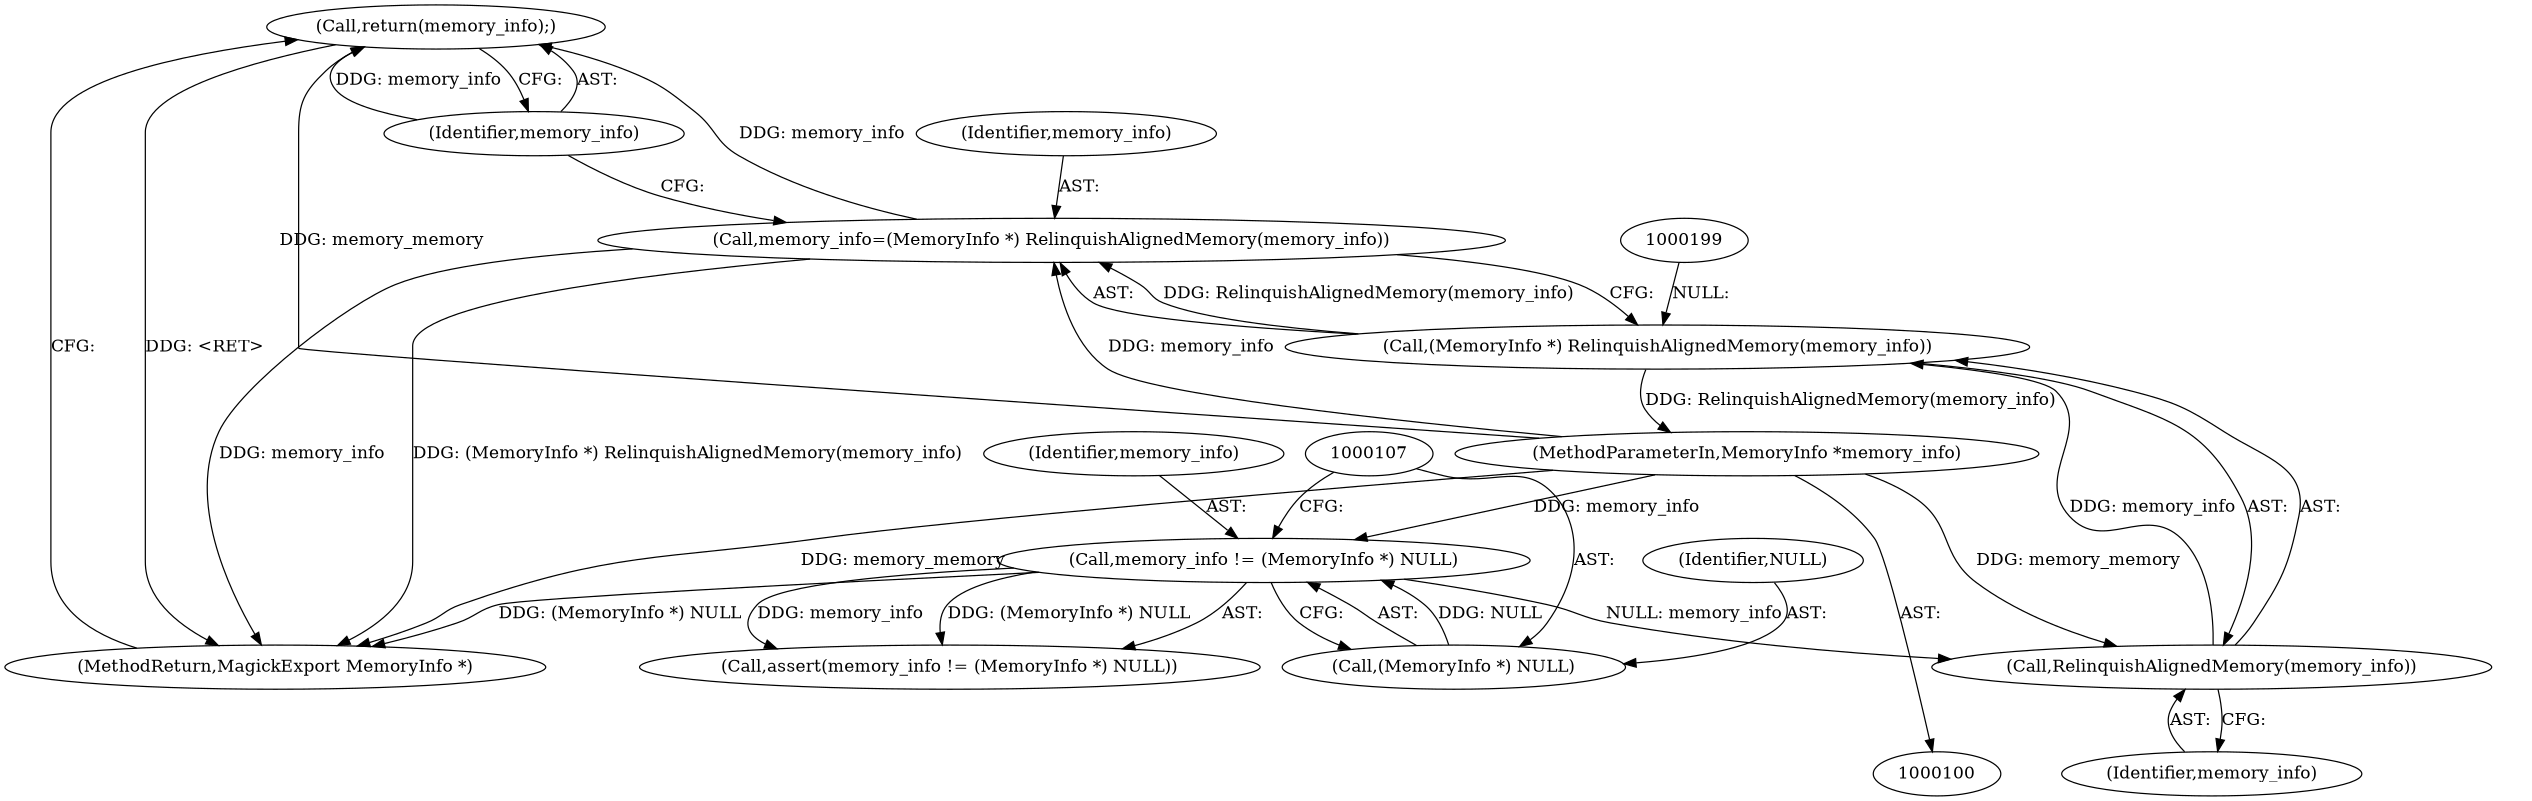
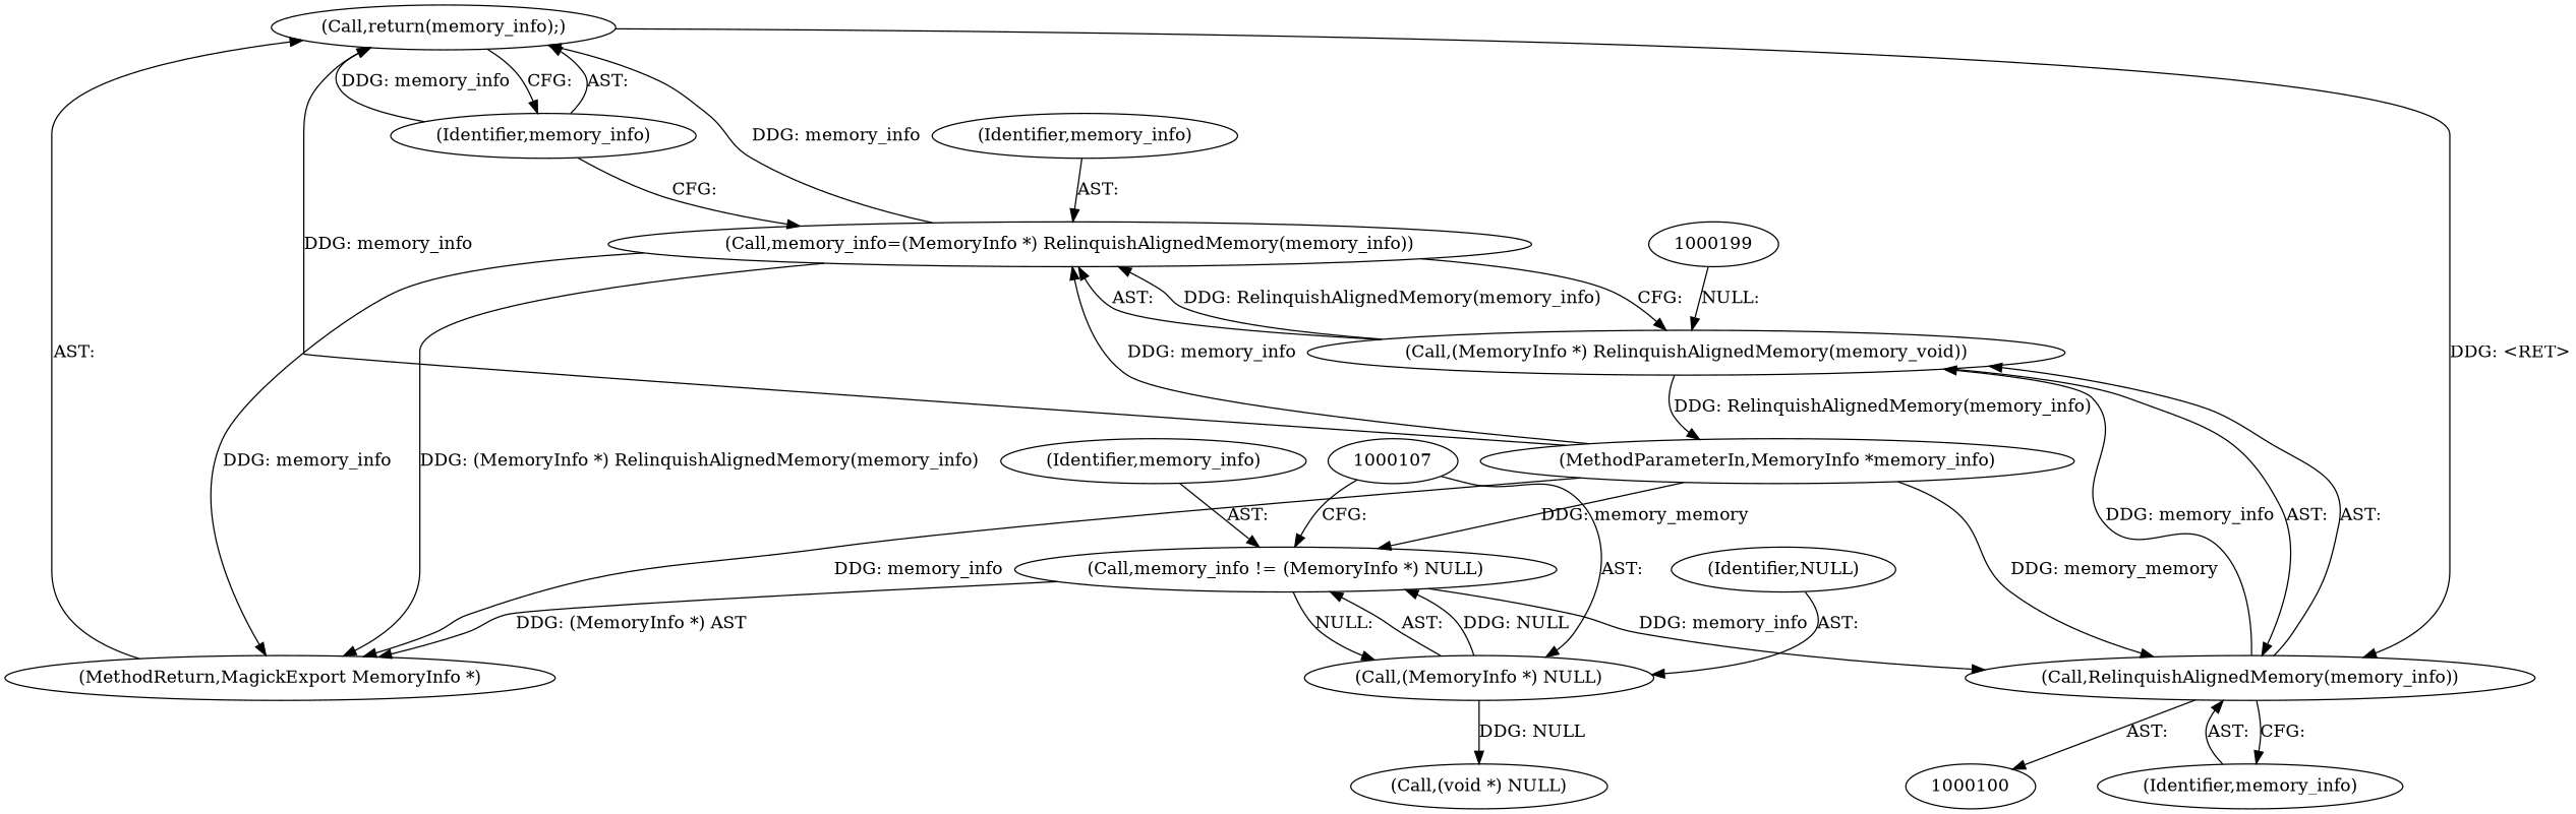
  digraph {
    n1 [label="(Call,return(memory_info);)"]
    n2 [label="(Identifier,memory_info)"]
    n3 [label="(MethodReturn,MagickExport MemoryInfo *)"]
    n4 [label="(Call,memory_info=(MemoryInfo *) RelinquishAlignedMemory(memory_info))"]
-   n5 [label="(Call,(MemoryInfo *) RelinquishAlignedMemory(memory_info))"]
+   n5 [label="(Call,(MemoryInfo *) RelinquishAlignedMemory(memory_void))"]
    n6 [label="(Call,RelinquishAlignedMemory(memory_info))"]
    n7 [label="(MethodParameterIn,MemoryInfo *memory_info)"]
    n8 [label="(Identifier,memory_info)"]
    n9 [label="(Call,memory_info != (MemoryInfo *) NULL)"]
    n10 [label="(Call,(MemoryInfo *) NULL)"]
-   n11 [label="(Call,assert(memory_info != (MemoryInfo *) NULL))"]
+   n12 [label="(Call,(void *) NULL)"]
    1000100
    n14 [label="(Identifier,NULL)"]
    n15 [label="(Identifier,memory_info)"]
    n16 [label="(Identifier,memory_info)"]
    1000199
    1000107
    n1 -> n2 [label="CFG: "]
-   n1 -> n3 [label="DDG: <RET>"]
+   n1 -> n6 [label="DDG: <RET>"]
    n2 -> n1 [label="AST: "]
    n2 -> n1 [label="DDG: memory_info"]
    n2 -> n4 [label="CFG: "]
-   n3 -> n1 [label="CFG: "]
+   n3 -> n1 [label="AST: "]
    n4 -> n1 [label="DDG: memory_info"]
    n4 -> n3 [label="DDG: memory_info"]
    n4 -> n3 [label="DDG: (MemoryInfo *) RelinquishAlignedMemory(memory_info)"]
    n4 -> n5 [label="CFG: "]
    n5 -> n4 [label="AST: "]
    n5 -> n4 [label="DDG: RelinquishAlignedMemory(memory_info)"]
    n5 -> n6 [label="AST: "]
    n5 -> n7 [label="DDG: RelinquishAlignedMemory(memory_info)"]
    n6 -> n5 [label="AST: "]
    n6 -> n5 [label="DDG: memory_info"]
    n6 -> n8 [label="CFG: "]
-   n7 -> n1 [label="DDG: memory_memory"]
-   n7 -> n3 [label="DDG: memory_memory"]
+   n7 -> n1 [label="DDG: memory_info"]
+   n7 -> n3 [label="DDG: memory_info"]
    n7 -> n4 [label="DDG: memory_info"]
    n7 -> n6 [label="DDG: memory_memory"]
-   n7 -> n9 [label="DDG: memory_info"]
-   n7 -> 1000100 [label="AST: "]
+   n7 -> n9 [label="DDG: memory_memory"]
+   n6 -> 1000100 [label="AST: "]
    n8 -> n6 [label="AST: "]
-   n9 -> n3 [label="DDG: (MemoryInfo *) NULL"]
-   n9 -> n6 [label="NULL: memory_info"]
-   n9 -> n10 [label="CFG: "]
-   n9 -> n11 [label="AST: "]
-   n9 -> n11 [label="DDG: memory_info"]
-   n9 -> n11 [label="DDG: (MemoryInfo *) NULL"]
+   n9 -> n3 [label="DDG: (MemoryInfo *) AST"]
+   n9 -> n6 [label="DDG: memory_info"]
+   n9 -> n10 [label="NULL: "]
    n10 -> n9 [label="AST: "]
    n10 -> n9 [label="DDG: NULL"]
+   n10 -> n12 [label="DDG: NULL"]
    n14 -> n10 [label="AST: "]
    n15 -> n4 [label="AST: "]
    n16 -> n9 [label="AST: "]
    1000199 -> n5 [label="NULL: "]
    1000107 -> n9 [label="CFG: "]
    1000107 -> n10 [label="AST: "]
  }
